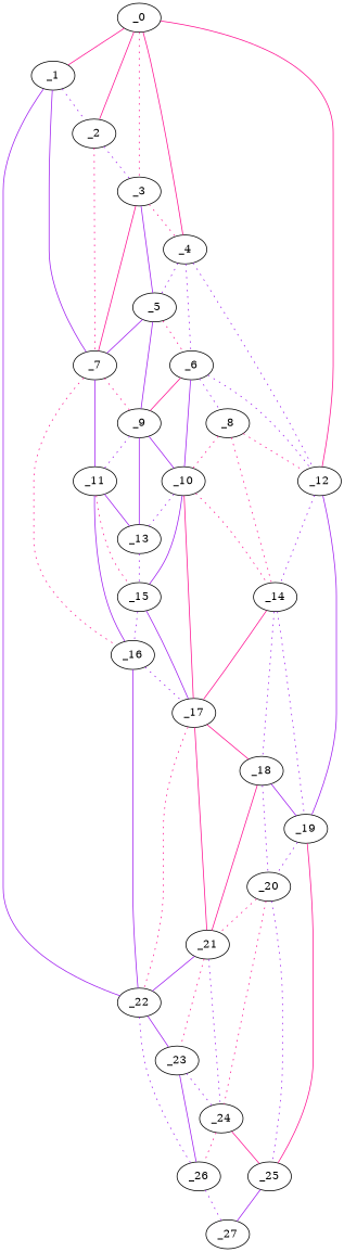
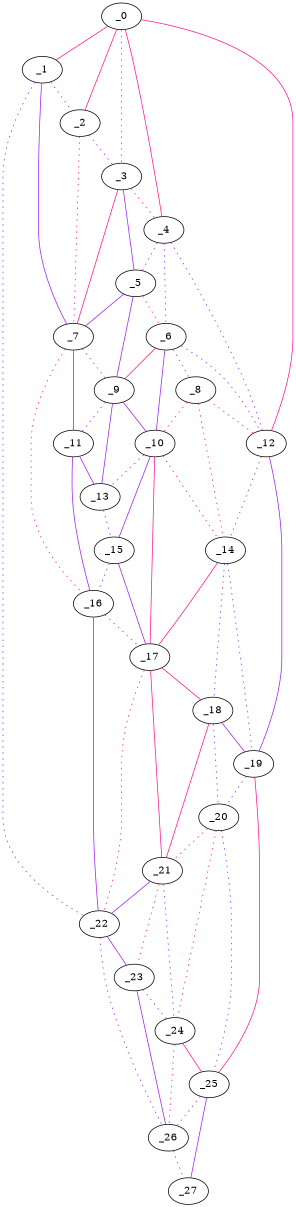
  graph {
    node [x=5 y=68]
    edge [color=purple style=dotted valence=2]
    _0 [y=66]
    _1 [y=85]
    _2 [x=13 y=79]
    _3 [x=18 y=73]
    _4 [x=19 y=57]
    _12 [x=45 y=35]
    _7 [x=30 y=79]
    _22 [x=99]
    _5 [x=24]
    _6 [x=29 y=52]
    _14 [x=49 y=40]
    _19 [x=88 y=40]
    _9 [x=36 y=69]
    _11 [x=43 y=72]
    _16 [x=53 y=73]
    _23 [x=102 y=63]
    _26 [x=119 y=57]
    _8 [x=36 y=48]
    _10 [x=41 y=56]
    _17 [x=64 y=63]
    _18 [x=77 y=49]
    _20 [x=93 y=52]
    _25 [x=116 y=48]
    _13 [x=46 y=66]
    _15 [x=50]
    _24 [x=104 y=56]
    _27 [x=126 y=52]
    _21 [x=95 y=58]
    _0 -- _1 [color=deeppink style=solid valence=1]
    _0 -- _2 [color=deeppink style=solid]
    _0 -- _3 [color=deeppink]
    _0 -- _4 [color=deeppink style=solid]
    _0 -- _12 [color=deeppink style=solid valence=1]
    _1 -- _2 [valence=1]
    _1 -- _7 [style=solid valence=1]
-   _1 -- _22 [style=solid valence=1]
+   _1 -- _22 [valence=1]
    _2 -- _3 [valence=1]
    _2 -- _7 [color=deeppink]
    _3 -- _4 [color=deeppink]
    _3 -- _7 [color=deeppink style=solid]
    _3 -- _5 [style=solid]
    _4 -- _12 [valence=1]
    _4 -- _5
    _4 -- _6
    _12 -- _14
    _12 -- _19 [style=solid valence=1]
    _7 -- _9 [color=deeppink valence=1]
    _7 -- _11 [style=solid valence=1]
    _7 -- _16 [color=deeppink]
    _22 -- _23 [style=solid]
    _22 -- _26 [valence=1]
    _5 -- _7 [style=solid]
    _5 -- _6 [color=deeppink valence=1]
    _5 -- _9 [style=solid]
    _6 -- _12
    _6 -- _9 [color=deeppink style=solid]
    _6 -- _8 [valence=1]
    _6 -- _10 [style=solid]
    _14 -- _19
    _14 -- _17 [color=deeppink style=solid]
    _14 -- _18
    _19 -- _20 [valence=1]
    _19 -- _25 [color=deeppink style=solid valence=1]
    _9 -- _11
    _9 -- _10 [style=solid valence=1]
    _9 -- _13 [style=solid]
    _11 -- _16 [style=solid]
    _11 -- _13 [style=solid]
-   _11 -- _15 [color=deeppink]
    _16 -- _22 [style=solid]
    _16 -- _17
    _23 -- _26 [style=solid]
    _23 -- _24
    _26 -- _27 [valence=1]
    _8 -- _12 [color=deeppink valence=1]
    _8 -- _14 [color=deeppink]
    _8 -- _10 [color=deeppink]
    _10 -- _14 [color=deeppink]
    _10 -- _17 [color=deeppink style=solid]
    _10 -- _13
    _10 -- _15 [style=solid]
    _17 -- _22 [color=deeppink valence=1]
    _17 -- _18 [color=deeppink style=solid]
    _17 -- _21 [color=deeppink style=solid]
    _18 -- _19 [style=solid]
    _18 -- _20 [valence=1]
    _18 -- _21 [color=deeppink style=solid]
    _20 -- _25
    _20 -- _24 [color=deeppink valence=1]
    _20 -- _21 [color=deeppink]
+   _25 -- _26
    _25 -- _27 [style=solid valence=1]
    _13 -- _15
    _15 -- _16 [valence=1]
    _15 -- _17 [style=solid]
    _24 -- _26 [color=deeppink]
    _24 -- _25 [color=deeppink style=solid valence=1]
    _21 -- _22 [style=solid valence=1]
    _21 -- _23 [color=deeppink]
    _21 -- _24 [valence=1]
  }
